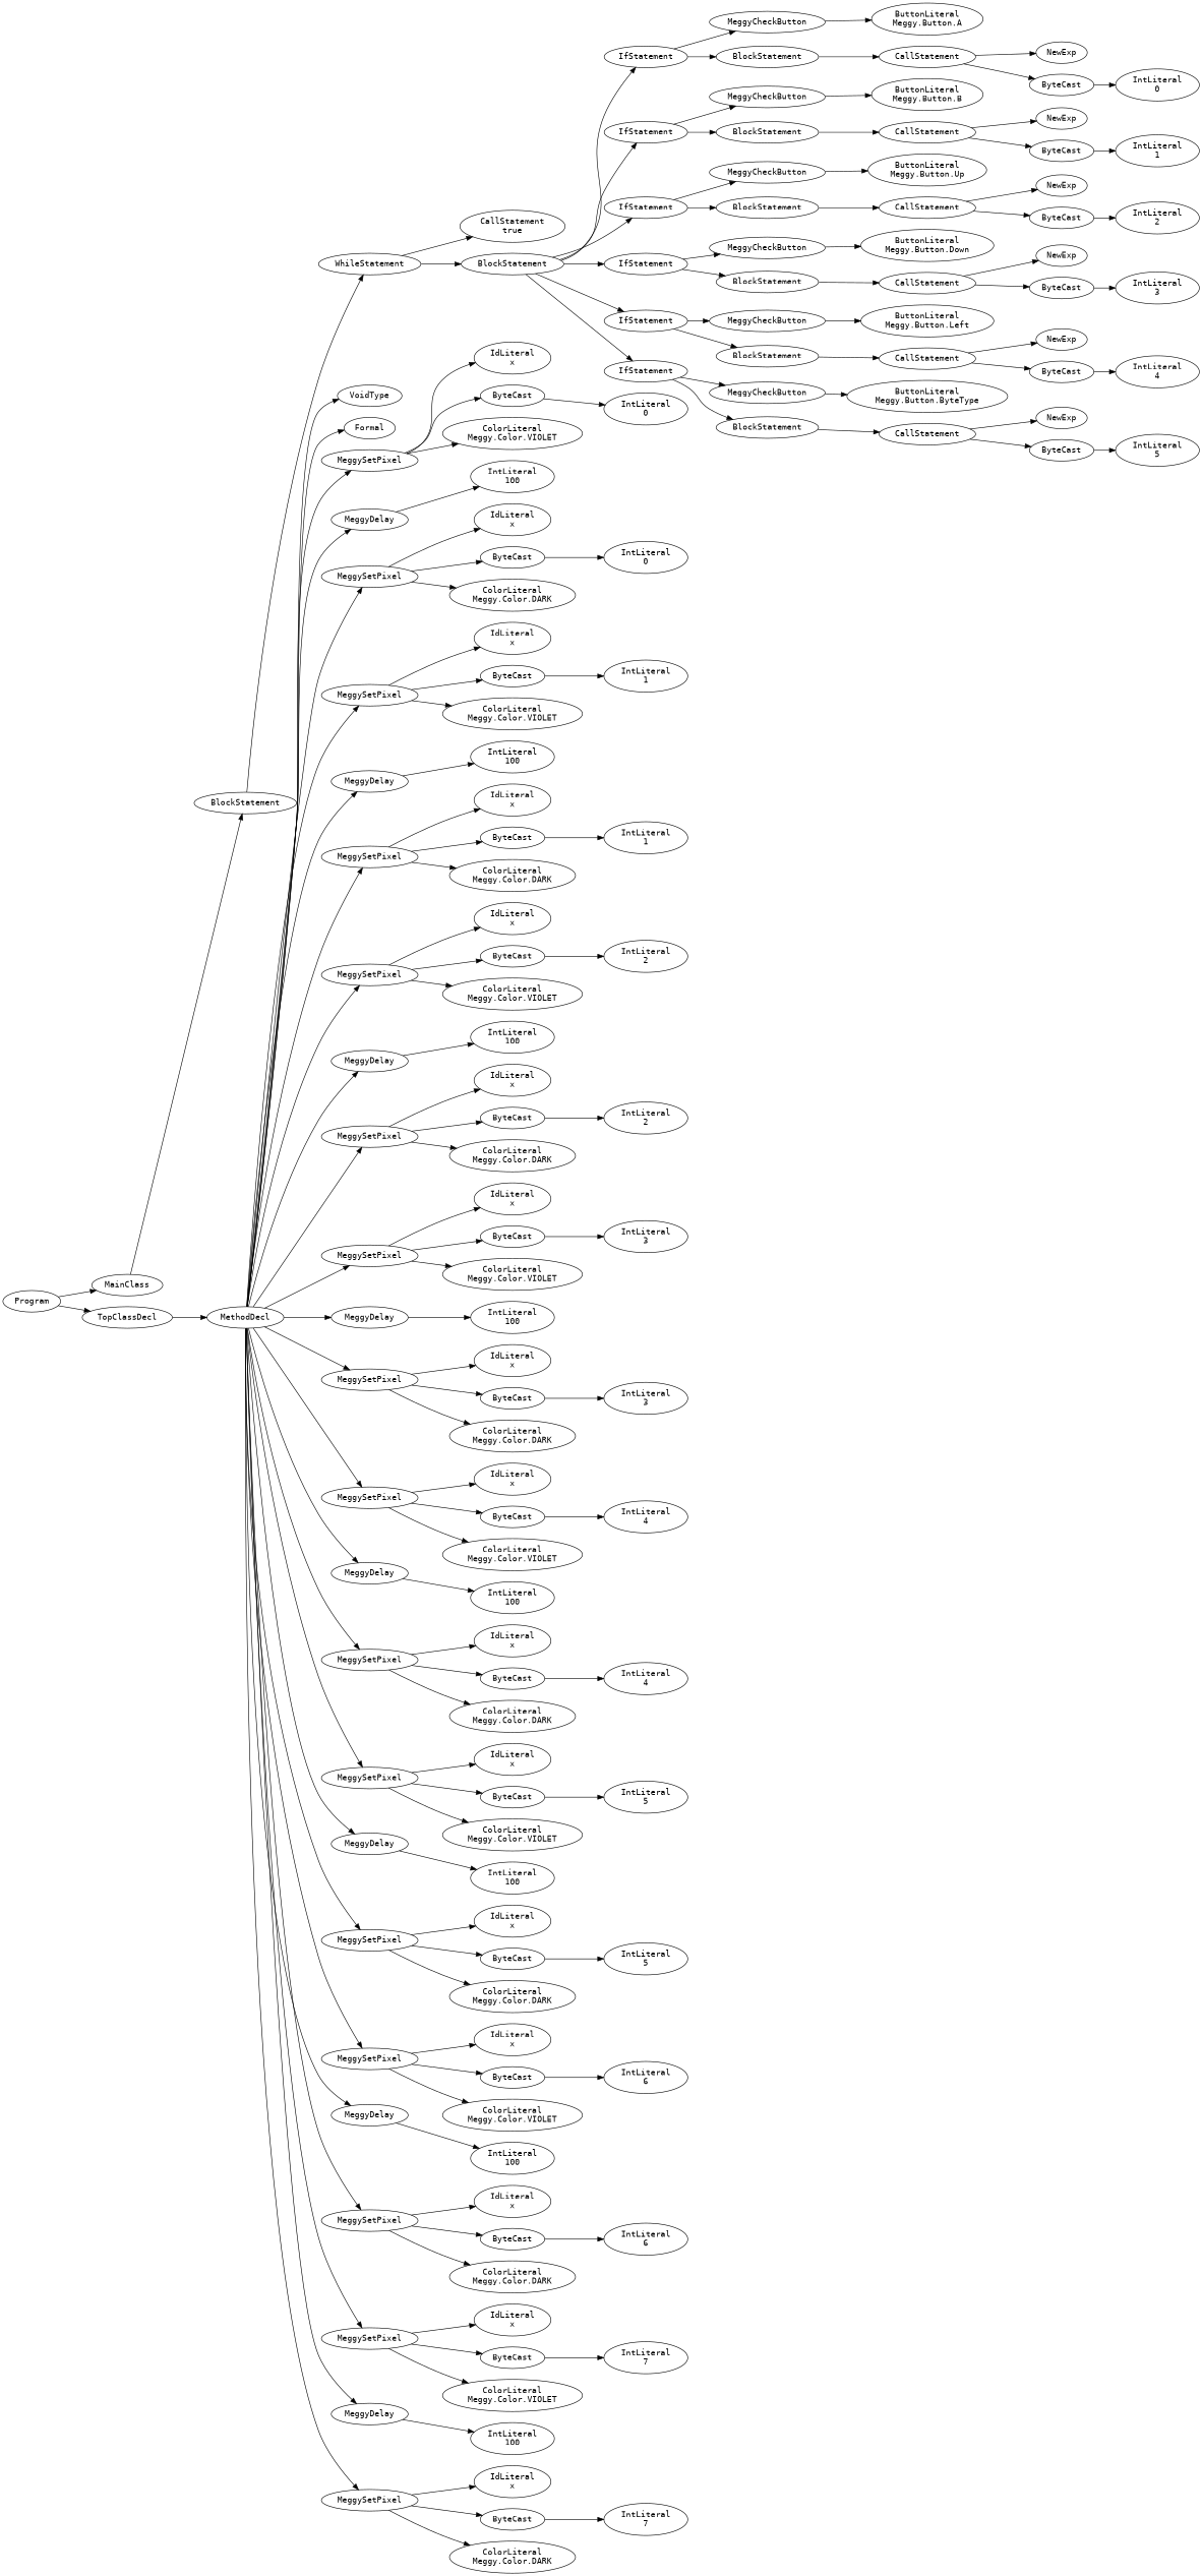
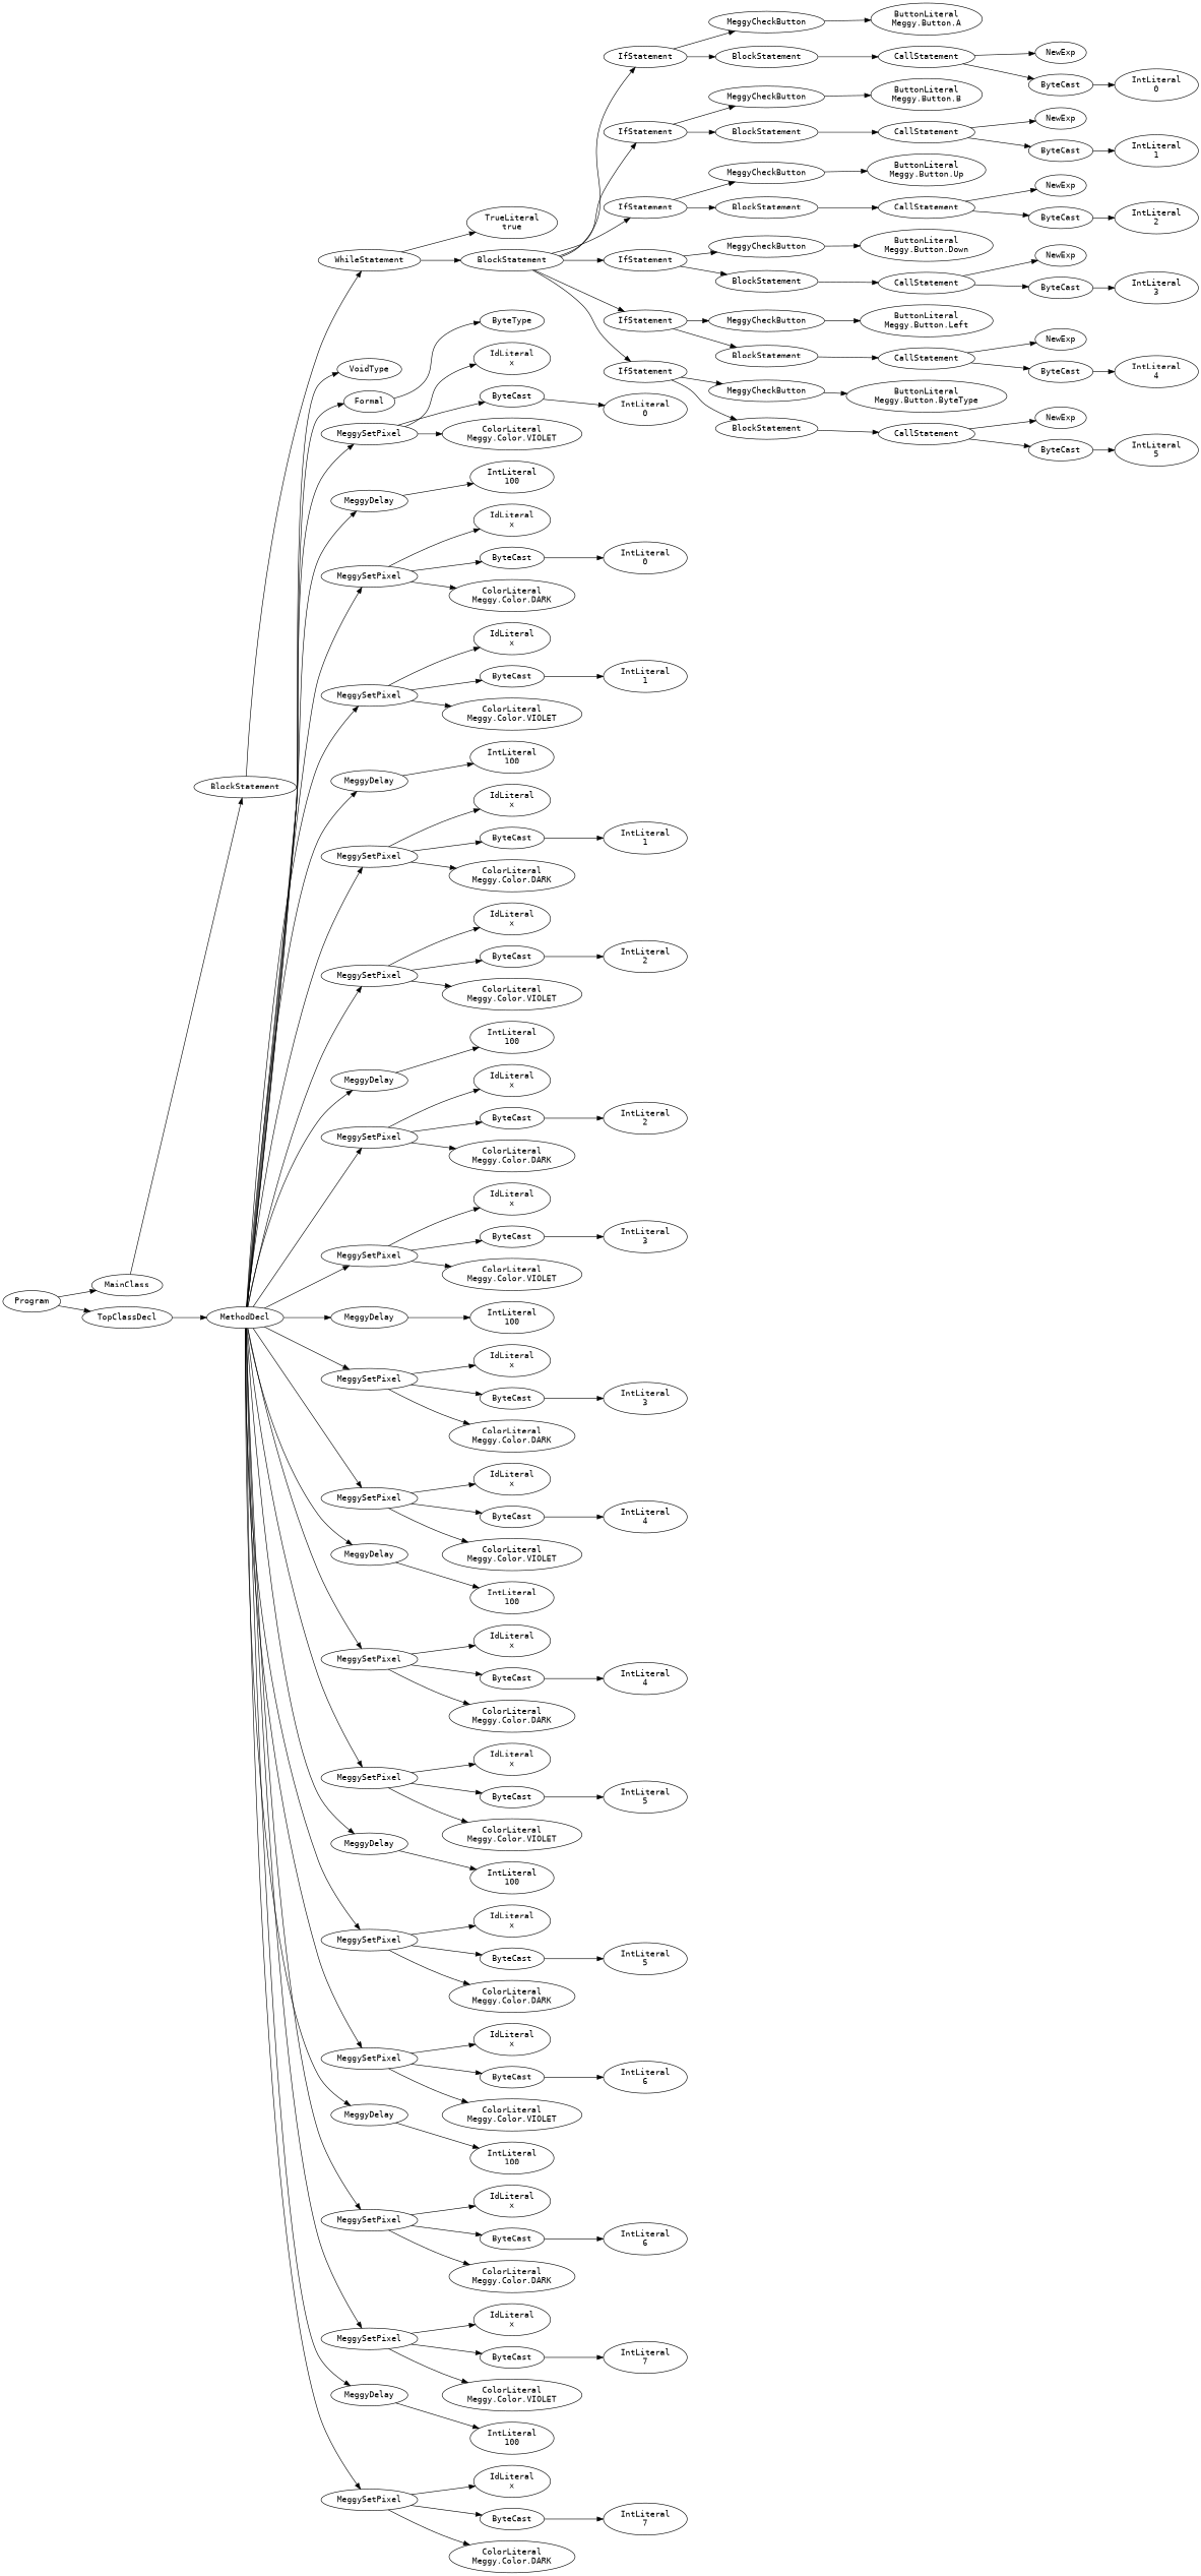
  digraph {
    fontname="DejaVu Sans Mono"
    rankdir=LR
    node [fontname="DejaVu Sans Mono"]
    edge [fontname="DejaVu Sans Mono"]
    n1 [label=Program]
    n2 [label=MainClass]
    n3 [label=TopClassDecl]
    n4 [label=BlockStatement]
    n5 [label=MethodDecl]
    n6 [label=WhileStatement]
-   n7 [label="CallStatement\ntrue"]
+   n7 [label="TrueLiteral\ntrue"]
    n8 [label=BlockStatement]
    n9 [label=IfStatement]
    n10 [label=IfStatement]
    n11 [label=IfStatement]
    n12 [label=IfStatement]
    n13 [label=IfStatement]
    n14 [label=IfStatement]
    n15 [label=MeggyCheckButton]
    n16 [label=BlockStatement]
    n17 [label=MeggyCheckButton]
    n18 [label=BlockStatement]
    n19 [label=MeggyCheckButton]
    n20 [label=BlockStatement]
    n21 [label=MeggyCheckButton]
    n22 [label=BlockStatement]
    n23 [label=MeggyCheckButton]
    n24 [label=BlockStatement]
    n25 [label=MeggyCheckButton]
    n26 [label=BlockStatement]
    n27 [label="ButtonLiteral\nMeggy.Button.A"]
    n28 [label=CallStatement]
    n29 [label=NewExp]
    n30 [label=ByteCast]
    n31 [label="IntLiteral\n0"]
    n32 [label="ButtonLiteral\nMeggy.Button.B"]
    n33 [label=CallStatement]
    n34 [label=NewExp]
    n35 [label=ByteCast]
    n36 [label="IntLiteral\n1"]
    n37 [label="ButtonLiteral\nMeggy.Button.Up"]
    n38 [label=CallStatement]
    n39 [label=NewExp]
    n40 [label=ByteCast]
    n41 [label="IntLiteral\n2"]
    n42 [label="ButtonLiteral\nMeggy.Button.Down"]
    n43 [label=CallStatement]
    n44 [label=NewExp]
    n45 [label=ByteCast]
    n46 [label="IntLiteral\n3"]
    n47 [label="ButtonLiteral\nMeggy.Button.Left"]
    n48 [label=CallStatement]
    n49 [label=NewExp]
    n50 [label=ByteCast]
    n51 [label="IntLiteral\n4"]
    n52 [label="ButtonLiteral\nMeggy.Button.ByteType"]
    n53 [label=CallStatement]
    n54 [label=NewExp]
    n55 [label=ByteCast]
    n56 [label="IntLiteral\n5"]
    n57 [label=VoidType]
    n58 [label=Formal]
    n59 [label=MeggySetPixel]
    n60 [label=MeggyDelay]
    n61 [label=MeggySetPixel]
    n62 [label=MeggySetPixel]
    n63 [label=MeggyDelay]
    n64 [label=MeggySetPixel]
    n65 [label=MeggySetPixel]
    n66 [label=MeggyDelay]
    n67 [label=MeggySetPixel]
    n68 [label=MeggySetPixel]
    n69 [label=MeggyDelay]
    n70 [label=MeggySetPixel]
    n71 [label=MeggySetPixel]
    n72 [label=MeggyDelay]
    n73 [label=MeggySetPixel]
    n74 [label=MeggySetPixel]
    n75 [label=MeggyDelay]
    n76 [label=MeggySetPixel]
    n77 [label=MeggySetPixel]
    n78 [label=MeggyDelay]
    n79 [label=MeggySetPixel]
    n80 [label=MeggySetPixel]
    n81 [label=MeggyDelay]
    n82 [label=MeggySetPixel]
+   n83 [label=ByteType]
    n84 [label="IdLiteral\nx"]
    n85 [label=ByteCast]
    n86 [label="ColorLiteral\nMeggy.Color.VIOLET"]
    n87 [label="IntLiteral\n100"]
    n88 [label="IdLiteral\nx"]
    n89 [label=ByteCast]
    n90 [label="ColorLiteral\nMeggy.Color.DARK"]
    n91 [label="IdLiteral\nx"]
    n92 [label=ByteCast]
    n93 [label="ColorLiteral\nMeggy.Color.VIOLET"]
    n94 [label="IntLiteral\n100"]
    n95 [label="IdLiteral\nx"]
    n96 [label=ByteCast]
    n97 [label="ColorLiteral\nMeggy.Color.DARK"]
    n98 [label="IdLiteral\nx"]
    n99 [label=ByteCast]
    n100 [label="ColorLiteral\nMeggy.Color.VIOLET"]
    n101 [label="IntLiteral\n100"]
    n102 [label="IdLiteral\nx"]
    n103 [label=ByteCast]
    n104 [label="ColorLiteral\nMeggy.Color.DARK"]
    n105 [label="IdLiteral\nx"]
    n106 [label=ByteCast]
    n107 [label="ColorLiteral\nMeggy.Color.VIOLET"]
    n108 [label="IntLiteral\n100"]
    n109 [label="IdLiteral\nx"]
    n110 [label=ByteCast]
    n111 [label="ColorLiteral\nMeggy.Color.DARK"]
    n112 [label="IdLiteral\nx"]
    n113 [label=ByteCast]
    n114 [label="ColorLiteral\nMeggy.Color.VIOLET"]
    n115 [label="IntLiteral\n100"]
    n116 [label="IdLiteral\nx"]
    n117 [label=ByteCast]
    n118 [label="ColorLiteral\nMeggy.Color.DARK"]
    n119 [label="IdLiteral\nx"]
    n120 [label=ByteCast]
    n121 [label="ColorLiteral\nMeggy.Color.VIOLET"]
    n122 [label="IntLiteral\n100"]
    n123 [label="IdLiteral\nx"]
    n124 [label=ByteCast]
    n125 [label="ColorLiteral\nMeggy.Color.DARK"]
    n126 [label="IdLiteral\nx"]
    n127 [label=ByteCast]
    n128 [label="ColorLiteral\nMeggy.Color.VIOLET"]
    n129 [label="IntLiteral\n100"]
    n130 [label="IdLiteral\nx"]
    n131 [label=ByteCast]
    n132 [label="ColorLiteral\nMeggy.Color.DARK"]
    n133 [label="IdLiteral\nx"]
    n134 [label=ByteCast]
    n135 [label="ColorLiteral\nMeggy.Color.VIOLET"]
    n136 [label="IntLiteral\n100"]
    n137 [label="IdLiteral\nx"]
    n138 [label=ByteCast]
    n139 [label="ColorLiteral\nMeggy.Color.DARK"]
    n140 [label="IntLiteral\n0"]
    n141 [label="IntLiteral\n0"]
    n142 [label="IntLiteral\n1"]
    n143 [label="IntLiteral\n1"]
    n144 [label="IntLiteral\n2"]
    n145 [label="IntLiteral\n2"]
    n146 [label="IntLiteral\n3"]
    n147 [label="IntLiteral\n3"]
    n148 [label="IntLiteral\n4"]
    n149 [label="IntLiteral\n4"]
    n150 [label="IntLiteral\n5"]
    n151 [label="IntLiteral\n5"]
    n152 [label="IntLiteral\n6"]
    n153 [label="IntLiteral\n6"]
    n154 [label="IntLiteral\n7"]
    n155 [label="IntLiteral\n7"]
    n1 -> n2
    n1 -> n3
    n2 -> n4
    n3 -> n5
    n4 -> n6
    n5 -> n57
    n5 -> n58
    n5 -> n59
    n5 -> n60
    n5 -> n61
    n5 -> n62
    n5 -> n63
    n5 -> n64
    n5 -> n65
    n5 -> n66
    n5 -> n67
    n5 -> n68
    n5 -> n69
    n5 -> n70
    n5 -> n71
    n5 -> n72
    n5 -> n73
    n5 -> n74
    n5 -> n75
    n5 -> n76
    n5 -> n77
    n5 -> n78
    n5 -> n79
    n5 -> n80
    n5 -> n81
    n5 -> n82
    n6 -> n7
    n6 -> n8
    n8 -> n9
    n8 -> n10
    n8 -> n11
    n8 -> n12
    n8 -> n13
    n8 -> n14
    n9 -> n15
    n9 -> n16
    n10 -> n17
    n10 -> n18
    n11 -> n19
    n11 -> n20
    n12 -> n21
    n12 -> n22
    n13 -> n23
    n13 -> n24
    n14 -> n25
    n14 -> n26
    n15 -> n27
    n16 -> n28
    n17 -> n32
    n18 -> n33
    n19 -> n37
    n20 -> n38
    n21 -> n42
    n22 -> n43
    n23 -> n47
    n24 -> n48
    n25 -> n52
    n26 -> n53
    n28 -> n29
    n28 -> n30
    n30 -> n31
    n33 -> n34
    n33 -> n35
    n35 -> n36
    n38 -> n39
    n38 -> n40
    n40 -> n41
    n43 -> n44
    n43 -> n45
    n45 -> n46
    n48 -> n49
    n48 -> n50
    n50 -> n51
    n53 -> n54
    n53 -> n55
    n55 -> n56
+   n58 -> n83
    n59 -> n84
    n59 -> n85
    n59 -> n86
    n60 -> n87
    n61 -> n88
    n61 -> n89
    n61 -> n90
    n62 -> n91
    n62 -> n92
    n62 -> n93
    n63 -> n94
    n64 -> n95
    n64 -> n96
    n64 -> n97
    n65 -> n98
    n65 -> n99
    n65 -> n100
    n66 -> n101
    n67 -> n102
    n67 -> n103
    n67 -> n104
    n68 -> n105
    n68 -> n106
    n68 -> n107
    n69 -> n108
    n70 -> n109
    n70 -> n110
    n70 -> n111
    n71 -> n112
    n71 -> n113
    n71 -> n114
    n72 -> n115
    n73 -> n116
    n73 -> n117
    n73 -> n118
    n74 -> n119
    n74 -> n120
    n74 -> n121
    n75 -> n122
    n76 -> n123
    n76 -> n124
    n76 -> n125
    n77 -> n126
    n77 -> n127
    n77 -> n128
    n78 -> n129
    n79 -> n130
    n79 -> n131
    n79 -> n132
    n80 -> n133
    n80 -> n134
    n80 -> n135
    n81 -> n136
    n82 -> n137
    n82 -> n138
    n82 -> n139
    n85 -> n140
    n89 -> n141
    n92 -> n142
    n96 -> n143
    n99 -> n144
    n103 -> n145
    n106 -> n146
    n110 -> n147
    n113 -> n148
    n117 -> n149
    n120 -> n150
    n124 -> n151
    n127 -> n152
    n131 -> n153
    n134 -> n154
    n138 -> n155
  }
